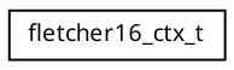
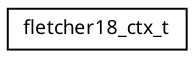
  digraph {
    rankdir=LR
    fontname="Noto Sans"
-   n1 [color=black fillcolor=white fontname="Noto Sans" fontsize=10 height=0.2 label=fletcher16_ctx_t shape=record style=filled width=0.4]
+   n1 [color=black fillcolor=white fontname="Noto Sans" fontsize=10 height=0.2 label=fletcher18_ctx_t shape=record style=filled width=0.4]
  }
